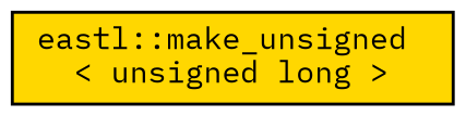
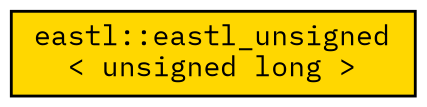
  digraph {
    rankdir=LR
    fontname="IBM Plex Mono"
-   n1 [color=black fillcolor=gold fontname="IBM Plex Mono" fontsize=10 height=0.2 label="eastl::make_unsigned\l\< unsigned long \>" shape=box style=filled width=0.4]
+   n1 [color=black fillcolor=gold fontname="IBM Plex Mono" fontsize=10 height=0.2 label="eastl::eastl_unsigned\l\< unsigned long \>" shape=box style=filled width=0.4]
  }
